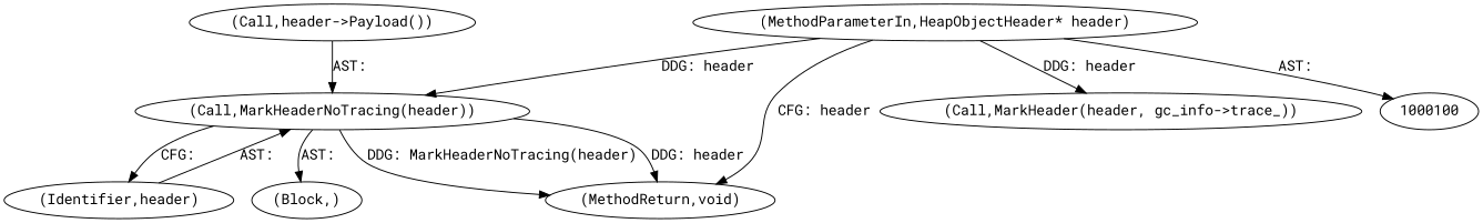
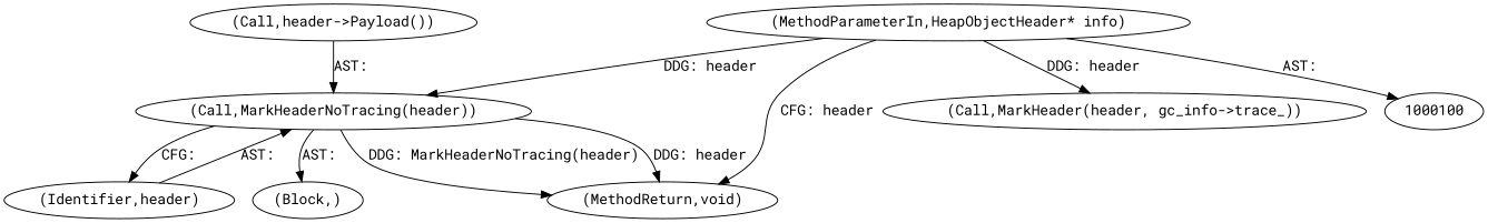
  digraph {
    fontname="Roboto Mono"
    node [fontname="Roboto Mono"]
    edge [fontname="Roboto Mono"]
    n1 [label="(Call,MarkHeaderNoTracing(header))"]
    n2 [label="(Identifier,header)"]
    n3 [label="(Block,)"]
    n4 [label="(MethodReturn,void)"]
-   n5 [label="(MethodParameterIn,HeapObjectHeader* header)"]
+   n5 [label="(MethodParameterIn,HeapObjectHeader* info)"]
    n6 [label="(Call,MarkHeader(header, gc_info->trace_))"]
    1000100
    n8 [label="(Call,header->Payload())"]
    n1 -> n2 [label="CFG: "]
    n1 -> n3 [label="AST: "]
    n1 -> n4 [label="DDG: MarkHeaderNoTracing(header)"]
    n1 -> n4 [label="DDG: header"]
    n2 -> n1 [label="AST: "]
    n5 -> n1 [label="DDG: header"]
    n5 -> n4 [label="CFG: header"]
    n5 -> n6 [label="DDG: header"]
    n5 -> 1000100 [label="AST: "]
    n8 -> n1 [label="AST: "]
  }
